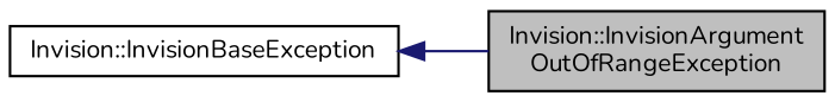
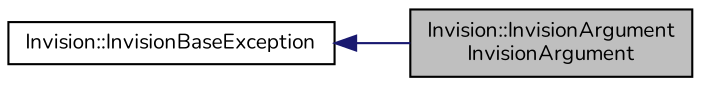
  digraph {
    rankdir=LR
    fontname=Nunito
    node [color=black fontname=Nunito fontsize=10 shape=record style=filled]
-   n1 [fillcolor=grey75 fontcolor=black height=0.2 label="Invision::InvisionArgument\lOutOfRangeException" width=0.4]
+   n1 [fillcolor=grey75 fontcolor=black height=0.2 label="Invision::InvisionArgument\lInvisionArgument" width=0.4]
    n2 [fillcolor=white height=0.2 label="Invision::InvisionBaseException" width=0.4]
    n2 -> n1 [color=midnightblue dir=back fontname=Nunito fontsize=10 labelfontname=Helvetica labelfontsize=10 style=solid]
  }
